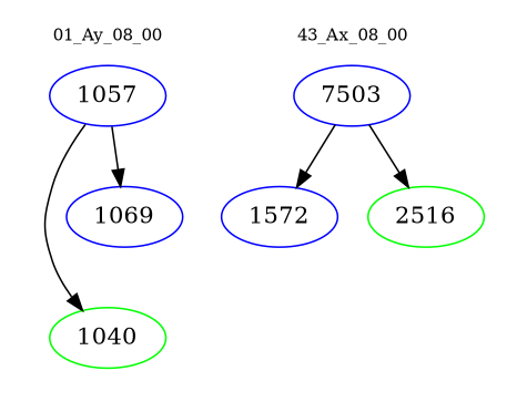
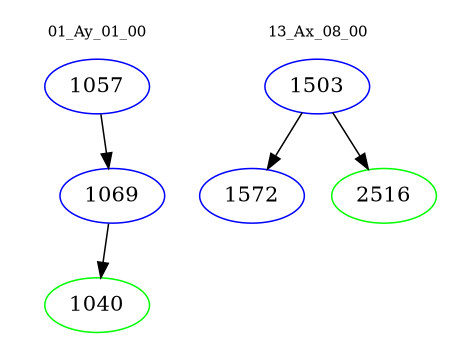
  digraph {
    node [color=blue]
    edge [color=black]
    n1 [label=1057]
    n2 [color=green label=1040]
    n3 [label=1069]
-   n4 [label=7503]
+   n4 [label=1503]
    n5 [label=1572]
    n6 [color=green label=2516]
    subgraph cluster_1 {
      color=white
      fontsize=10
-     label="01_Ay_08_00"
+     label="01_Ay_01_00"
      n1
      n2
      n3
    }
    subgraph cluster_2 {
      color=white
      fontsize=10
-     label="43_Ax_08_00"
+     label="13_Ax_08_00"
      n4
      n5
      n6
    }
-   n1 -> n2
+   n3 -> n2
    n1 -> n3
    n4 -> n5
    n4 -> n6
  }
